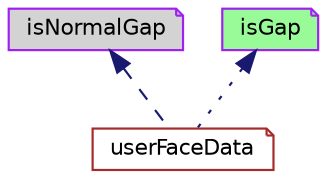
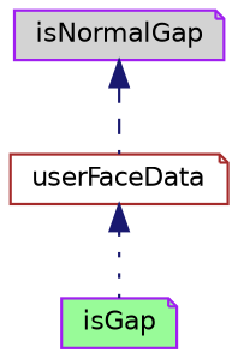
  digraph {
    rankdir=TB
    node [color=purple fontname=Helvetica fontsize=10 shape=note style=filled]
    edge [color=midnightblue dir=back fontname=Helvetica fontsize=10 labelfontname=Helvetica labelfontsize=10]
    n1 [fillcolor=lightgrey fontcolor=black height=0.2 label=isNormalGap width=0.4]
    n2 [color=brown fillcolor=white height=0.2 label=userFaceData width=0.4]
    n3 [fillcolor=palegreen height=0.2 label=isGap width=0.4]
    n1 -> n2 [style=dashed]
-   n3 -> n2 [style=dotted]
+   n2 -> n3 [style=dotted]
  }
